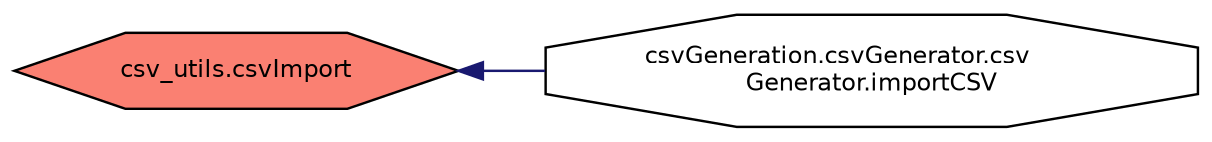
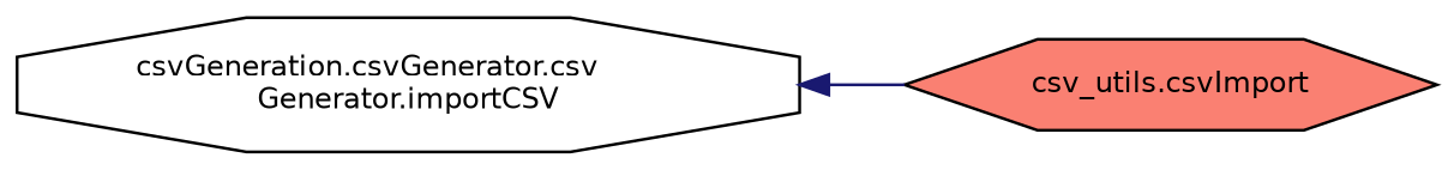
  digraph {
    rankdir=LR
    node [color=black fontname=Helvetica fontsize=10 style=filled]
    n1 [fillcolor=salmon fontcolor=black height=0.2 label="csv_utils.csvImport" shape=hexagon width=0.4]
    n2 [fillcolor=white height=0.2 label="csvGeneration.csvGenerator.csv\lGenerator.importCSV" shape=octagon width=0.4]
-   n1 -> n2 [color=midnightblue dir=back fontname=Helvetica fontsize=10 labelfontname=Helvetica labelfontsize=10 style=solid]
+   n2 -> n1 [color=midnightblue dir=back fontname=Helvetica fontsize=10 labelfontname=Helvetica labelfontsize=10 style=solid]
  }
